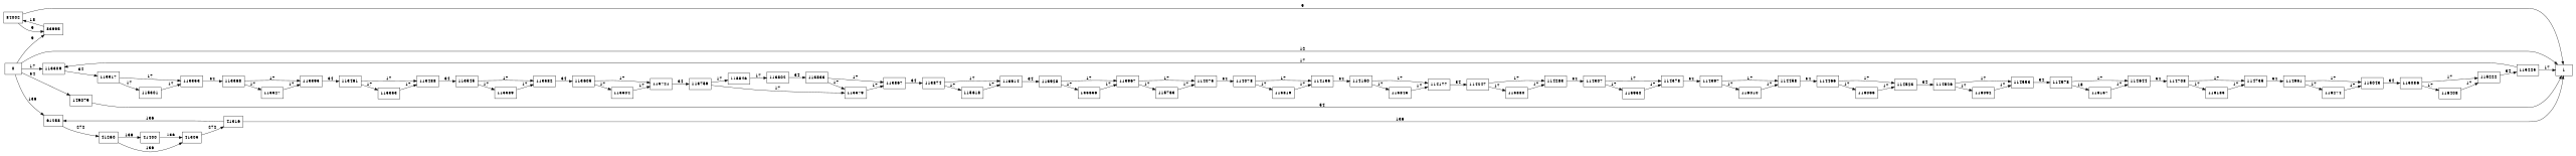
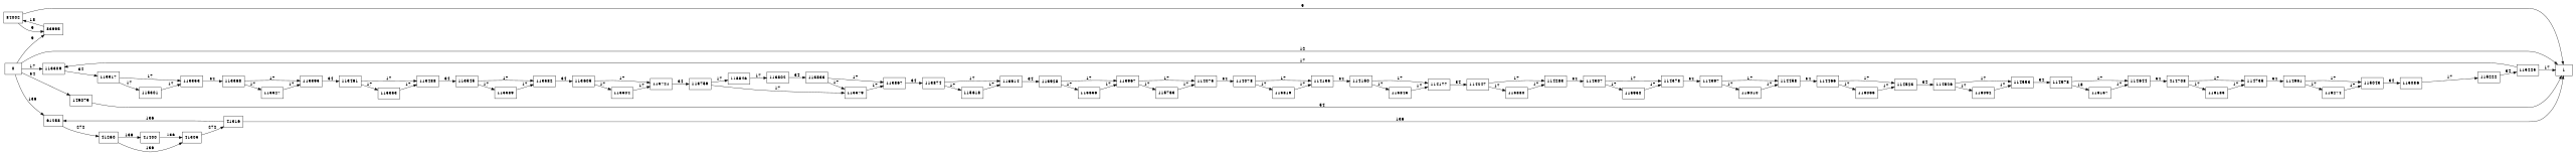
  digraph {
    rankdir=LR
    node [shape=rectangle]
    n1 [label=61258]
    41260
    41305
    41400
    41316
    1
    83995
    84002
    113309
    113317
    113353
    115301
    113368
    113395
    115327
    113461
    113488
    115353
    113545
    113582
    115389
    113605
    113721
    115504
    113759
    115546
    115579
    113802
    113833
    113867
    113874
    113914
    115618
    113928
    113967
-   115656 [label=135656]
+   115656
    114075
    115763
    114078
    114135
    115819
    114150
    114177
    115845
    114247
    114283
    115880
    114307
    114378
    115950
    114397
    114458
    116010
    114466
    114523
    116066
    114526
    114553
    116092
    114578
    114644
    116157
-   114708
+   114708 [label=414708]
    114735
    116183
    114951
    115043
    116274
    115086
    115222
-   116408
    115225
    149079
    0
    n1 -> 41260 [label=272]
    41260 -> 41305 [label=136]
    41260 -> 41400 [label=136]
    41305 -> 41316 [label=272]
    41400 -> 41305 [label=136]
    41316 -> n1 [label=136]
    41316 -> 1 [label=136]
    83995 -> 84002 [label=18]
    84002 -> 1 [label=9]
    84002 -> 83995 [label=9]
    113309 -> 113317 [label=34]
    113317 -> 113353 [label=17]
    113317 -> 115301 [label=17]
    113353 -> 113368 [label=34]
    115301 -> 113353 [label=17]
    113368 -> 113395 [label=17]
    113368 -> 115327 [label=17]
    113395 -> 113461 [label=34]
    115327 -> 113395 [label=17]
    113461 -> 113488 [label=17]
    113461 -> 115353 [label=17]
    113488 -> 113545 [label=34]
    115353 -> 113488 [label=17]
    113545 -> 113582 [label=17]
    113545 -> 115389 [label=17]
    113582 -> 113605 [label=34]
    115389 -> 113582 [label=17]
    113605 -> 113721 [label=17]
    113605 -> 115504 [label=17]
    113721 -> 113759 [label=34]
    115504 -> 113721 [label=17]
    113759 -> 115546 [label=17]
    113759 -> 115579 [label=17]
    115546 -> 113802 [label=17]
    115579 -> 113867 [label=17]
    113802 -> 113833 [label=34]
    113833 -> 115579 [label=17]
    113833 -> 113867 [label=17]
    113867 -> 113874 [label=34]
    113874 -> 113914 [label=17]
    113874 -> 115618 [label=17]
    113914 -> 113928 [label=34]
    115618 -> 113914 [label=17]
    113928 -> 113967 [label=17]
    113928 -> 115656 [label=17]
    113967 -> 114075 [label=17]
    113967 -> 115763 [label=17]
    115656 -> 113967 [label=17]
    114075 -> 114078 [label=34]
    115763 -> 114075 [label=17]
    114078 -> 114135 [label=17]
    114078 -> 115819 [label=17]
    114135 -> 114150 [label=34]
    115819 -> 114135 [label=17]
    114150 -> 114177 [label=17]
    114150 -> 115845 [label=17]
    114177 -> 114247 [label=34]
    115845 -> 114177 [label=17]
    114247 -> 114283 [label=17]
    114247 -> 115880 [label=17]
    114283 -> 114307 [label=34]
    115880 -> 114283 [label=17]
    114307 -> 114378 [label=17]
    114307 -> 115950 [label=17]
    114378 -> 114397 [label=34]
    115950 -> 114378 [label=17]
    114397 -> 114458 [label=17]
    114397 -> 116010 [label=17]
    114458 -> 114466 [label=34]
    116010 -> 114458 [label=17]
    114466 -> 114523 [label=17]
    114466 -> 116066 [label=17]
    114523 -> 114526 [label=34]
    116066 -> 114523 [label=17]
    114526 -> 114553 [label=17]
    114526 -> 116092 [label=17]
    114553 -> 114578 [label=34]
    116092 -> 114553 [label=17]
    114578 -> 114644 [label=17]
    114578 -> 116157 [label=18]
    114644 -> 114708 [label=34]
    116157 -> 114644 [label=17]
    114708 -> 114735 [label=17]
    114708 -> 116183 [label=17]
    114735 -> 114951 [label=34]
    116183 -> 114735 [label=17]
    114951 -> 115043 [label=17]
    114951 -> 116274 [label=17]
    115043 -> 115086 [label=34]
    116274 -> 115043 [label=17]
    115086 -> 115222 [label=17]
-   115086 -> 116408 [label=17]
    115222 -> 115225 [label=34]
-   116408 -> 115222 [label=17]
    115225 -> 1 [label=17]
    115225 -> 113309 [label=17]
    149079 -> 1 [label=54]
    0 -> n1 [label=136]
    0 -> 1 [label=12]
    0 -> 83995 [label=9]
    0 -> 113309 [label=17]
    0 -> 149079 [label=54]
  }
